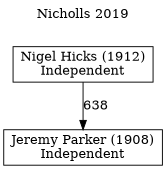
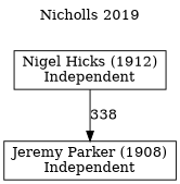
  digraph {
    label="Nicholls 2019"
    labelloc=t
    mclimit=10
    node [shape=box]
    n1 [label="Jeremy Parker (1908)\nIndependent"]
    n2 [label="Nigel Hicks (1912)\nIndependent"]
-   n2 -> n1 [label=638]
+   n2 -> n1 [label=338]
  }
